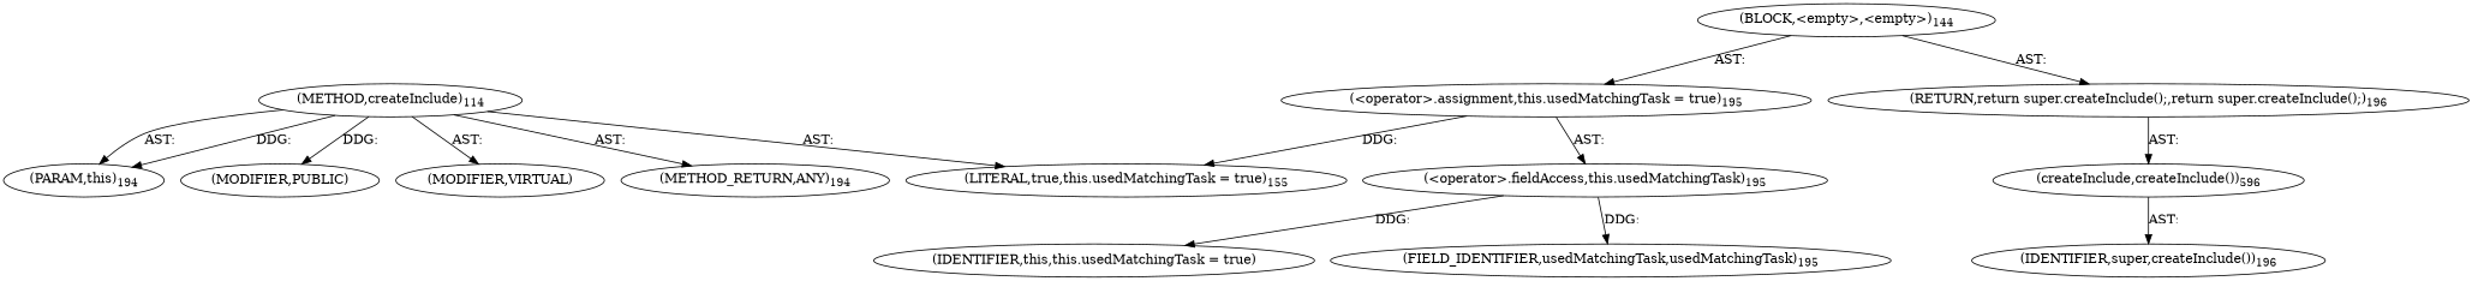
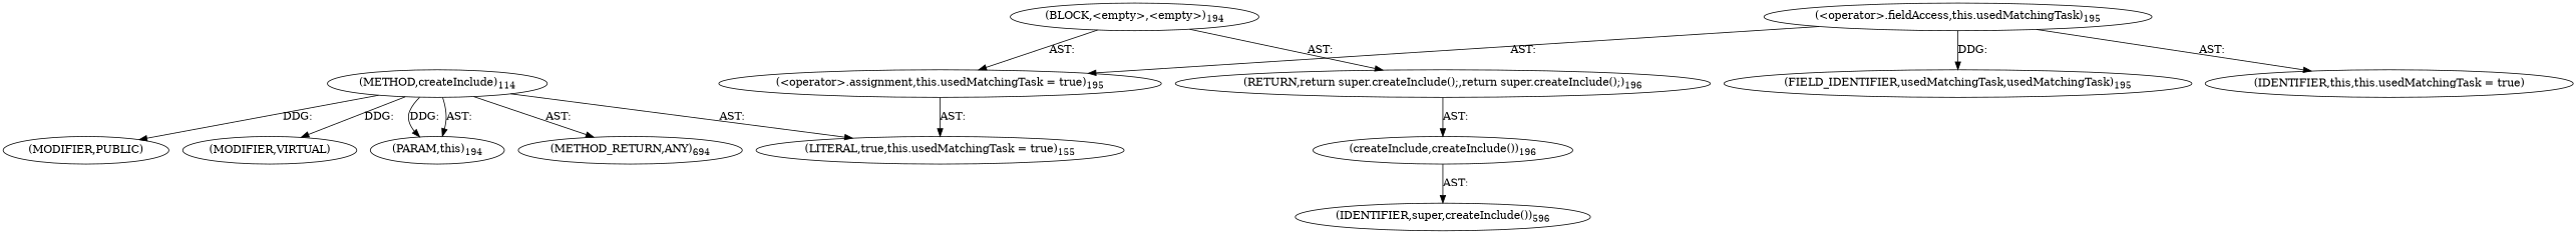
  digraph {
    n1 [label=<(METHOD,createInclude)<SUB>114</SUB>>]
    n2 [label=<(PARAM,this)<SUB>194</SUB>>]
    n3 [label=<(MODIFIER,PUBLIC)>]
    n4 [label=<(MODIFIER,VIRTUAL)>]
-   n5 [label=<(METHOD_RETURN,ANY)<SUB>194</SUB>>]
+   n5 [label=<(METHOD_RETURN,ANY)<SUB>694</SUB>>]
    n6 [label=<(LITERAL,true,this.usedMatchingTask = true)<SUB>155</SUB>>]
-   n7 [label=<(BLOCK,&lt;empty&gt;,&lt;empty&gt;)<SUB>144</SUB>>]
+   n7 [label=<(BLOCK,&lt;empty&gt;,&lt;empty&gt;)<SUB>194</SUB>>]
    n8 [label=<(&lt;operator&gt;.assignment,this.usedMatchingTask = true)<SUB>195</SUB>>]
    n9 [label=<(RETURN,return super.createInclude();,return super.createInclude();)<SUB>196</SUB>>]
    n10 [label=<(&lt;operator&gt;.fieldAccess,this.usedMatchingTask)<SUB>195</SUB>>]
-   n11 [label=<(createInclude,createInclude())<SUB>596</SUB>>]
+   n11 [label=<(createInclude,createInclude())<SUB>196</SUB>>]
    n12 [label=<(IDENTIFIER,this,this.usedMatchingTask = true)>]
    n13 [label=<(FIELD_IDENTIFIER,usedMatchingTask,usedMatchingTask)<SUB>195</SUB>>]
-   n14 [label=<(IDENTIFIER,super,createInclude())<SUB>196</SUB>>]
+   n14 [label=<(IDENTIFIER,super,createInclude())<SUB>596</SUB>>]
    n1 -> n2 [label="AST: "]
    n1 -> n2 [label="DDG: "]
    n1 -> n3 [label="DDG: "]
-   n1 -> n4 [label="AST: "]
+   n1 -> n4 [label="DDG: "]
    n1 -> n5 [label="AST: "]
    n1 -> n6 [label="AST: "]
    n7 -> n8 [label="AST: "]
    n7 -> n9 [label="AST: "]
-   n8 -> n6 [label="DDG: "]
-   n8 -> n10 [label="AST: "]
+   n8 -> n6 [label="AST: "]
+   n10 -> n8 [label="AST: "]
    n9 -> n11 [label="AST: "]
-   n10 -> n12 [label="DDG: "]
+   n10 -> n12 [label="AST: "]
    n10 -> n13 [label="DDG: "]
    n11 -> n14 [label="AST: "]
  }
